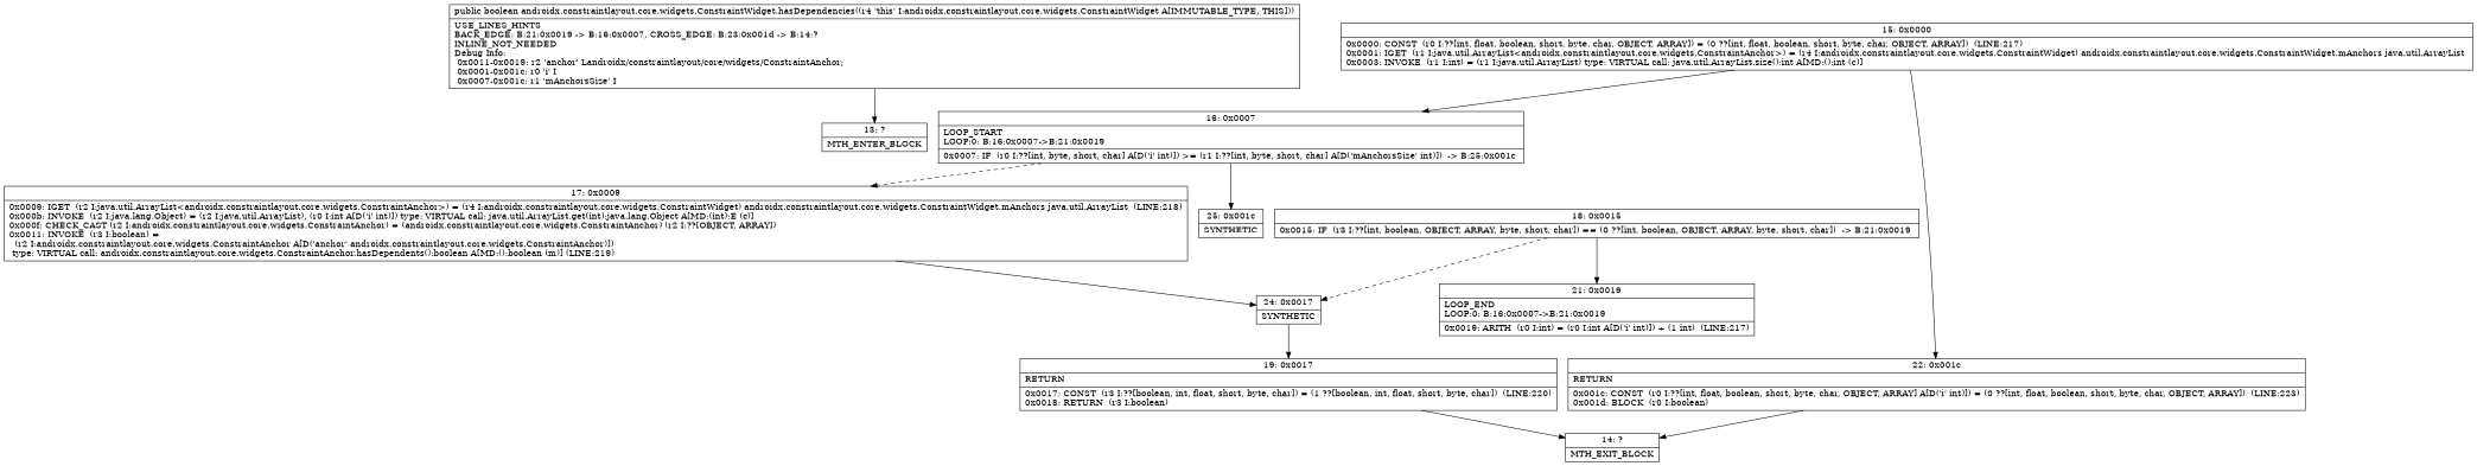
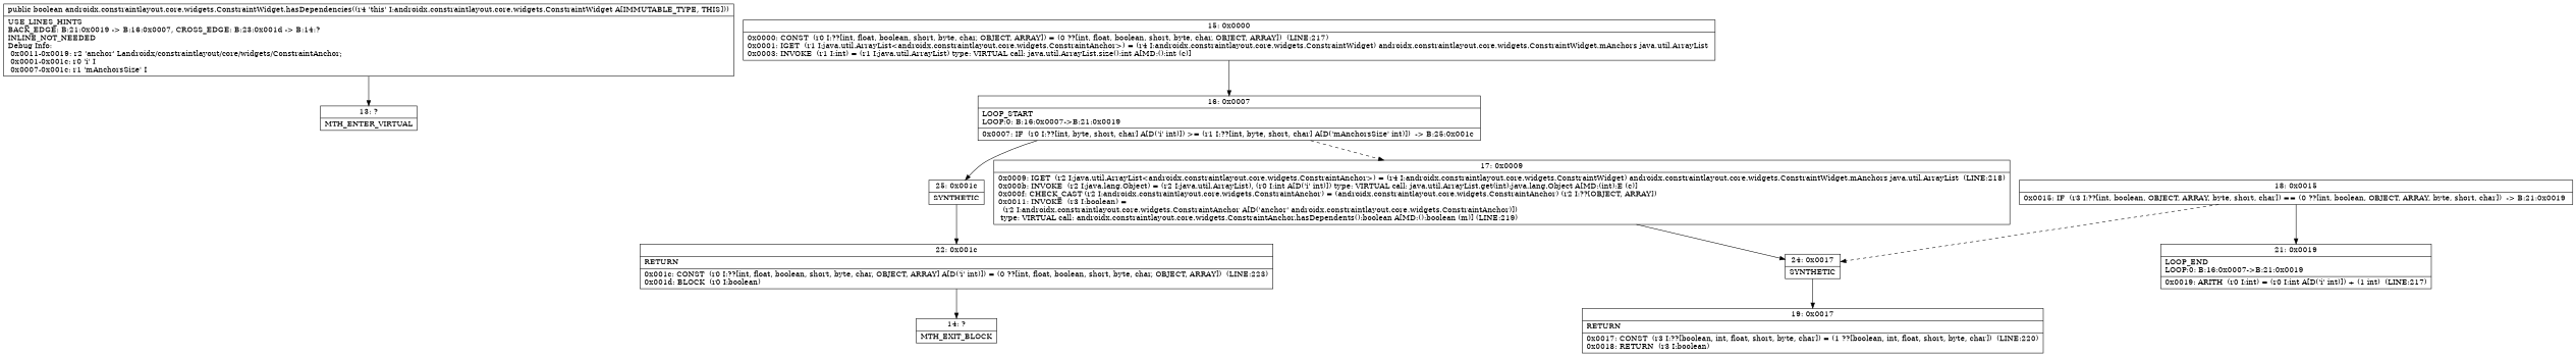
  digraph {
    node [shape=record]
-   n1 [label="{13\:\ ?|MTH_ENTER_BLOCK\l}"]
+   n1 [label="{13\:\ ?|MTH_ENTER_VIRTUAL\l}"]
    n2 [label="{15\:\ 0x0000|0x0000: CONST  (r0 I:??[int, float, boolean, short, byte, char, OBJECT, ARRAY]) = (0 ??[int, float, boolean, short, byte, char, OBJECT, ARRAY])  (LINE:217)\l0x0001: IGET  (r1 I:java.util.ArrayList\<androidx.constraintlayout.core.widgets.ConstraintAnchor\>) = (r4 I:androidx.constraintlayout.core.widgets.ConstraintWidget) androidx.constraintlayout.core.widgets.ConstraintWidget.mAnchors java.util.ArrayList \l0x0003: INVOKE  (r1 I:int) = (r1 I:java.util.ArrayList) type: VIRTUAL call: java.util.ArrayList.size():int A[MD:():int (c)]\l}"]
    n3 [label="{16\:\ 0x0007|LOOP_START\lLOOP:0: B:16:0x0007\-\>B:21:0x0019\l|0x0007: IF  (r0 I:??[int, byte, short, char] A[D('i' int)]) \>= (r1 I:??[int, byte, short, char] A[D('mAnchorsSize' int)])  \-\> B:25:0x001c \l}"]
    n4 [label="{17\:\ 0x0009|0x0009: IGET  (r2 I:java.util.ArrayList\<androidx.constraintlayout.core.widgets.ConstraintAnchor\>) = (r4 I:androidx.constraintlayout.core.widgets.ConstraintWidget) androidx.constraintlayout.core.widgets.ConstraintWidget.mAnchors java.util.ArrayList  (LINE:218)\l0x000b: INVOKE  (r2 I:java.lang.Object) = (r2 I:java.util.ArrayList), (r0 I:int A[D('i' int)]) type: VIRTUAL call: java.util.ArrayList.get(int):java.lang.Object A[MD:(int):E (c)]\l0x000f: CHECK_CAST (r2 I:androidx.constraintlayout.core.widgets.ConstraintAnchor) = (androidx.constraintlayout.core.widgets.ConstraintAnchor) (r2 I:??[OBJECT, ARRAY]) \l0x0011: INVOKE  (r3 I:boolean) = \l  (r2 I:androidx.constraintlayout.core.widgets.ConstraintAnchor A[D('anchor' androidx.constraintlayout.core.widgets.ConstraintAnchor)])\l type: VIRTUAL call: androidx.constraintlayout.core.widgets.ConstraintAnchor.hasDependents():boolean A[MD:():boolean (m)] (LINE:219)\l}"]
    n5 [label="{25\:\ 0x001c|SYNTHETIC\l}"]
    n6 [label="{24\:\ 0x0017|SYNTHETIC\l}"]
    n7 [label="{22\:\ 0x001c|RETURN\l|0x001c: CONST  (r0 I:??[int, float, boolean, short, byte, char, OBJECT, ARRAY] A[D('i' int)]) = (0 ??[int, float, boolean, short, byte, char, OBJECT, ARRAY])  (LINE:223)\l0x001d: BLOCK  (r0 I:boolean) \l}"]
    n8 [label="{18\:\ 0x0015|0x0015: IF  (r3 I:??[int, boolean, OBJECT, ARRAY, byte, short, char]) == (0 ??[int, boolean, OBJECT, ARRAY, byte, short, char])  \-\> B:21:0x0019 \l}"]
    n9 [label="{21\:\ 0x0019|LOOP_END\lLOOP:0: B:16:0x0007\-\>B:21:0x0019\l|0x0019: ARITH  (r0 I:int) = (r0 I:int A[D('i' int)]) + (1 int)  (LINE:217)\l}"]
    n10 [label="{19\:\ 0x0017|RETURN\l|0x0017: CONST  (r3 I:??[boolean, int, float, short, byte, char]) = (1 ??[boolean, int, float, short, byte, char])  (LINE:220)\l0x0018: RETURN  (r3 I:boolean) \l}"]
    n11 [label="{14\:\ ?|MTH_EXIT_BLOCK\l}"]
    n12 [label="{public boolean androidx.constraintlayout.core.widgets.ConstraintWidget.hasDependencies((r4 'this' I:androidx.constraintlayout.core.widgets.ConstraintWidget A[IMMUTABLE_TYPE, THIS]))  | USE_LINES_HINTS\lBACK_EDGE: B:21:0x0019 \-\> B:16:0x0007, CROSS_EDGE: B:23:0x001d \-\> B:14:?\lINLINE_NOT_NEEDED\lDebug Info:\l  0x0011\-0x0019: r2 'anchor' Landroidx\/constraintlayout\/core\/widgets\/ConstraintAnchor;\l  0x0001\-0x001c: r0 'i' I\l  0x0007\-0x001c: r1 'mAnchorsSize' I\l}"]
    n2 -> n3
    n3 -> n4 [style=dashed]
    n3 -> n5
    n4 -> n6
-   n2 -> n7
+   n5 -> n7
    n6 -> n10
    n7 -> n11
    n8 -> n6 [style=dashed]
    n8 -> n9
-   n10 -> n11
    n12 -> n1
  }
